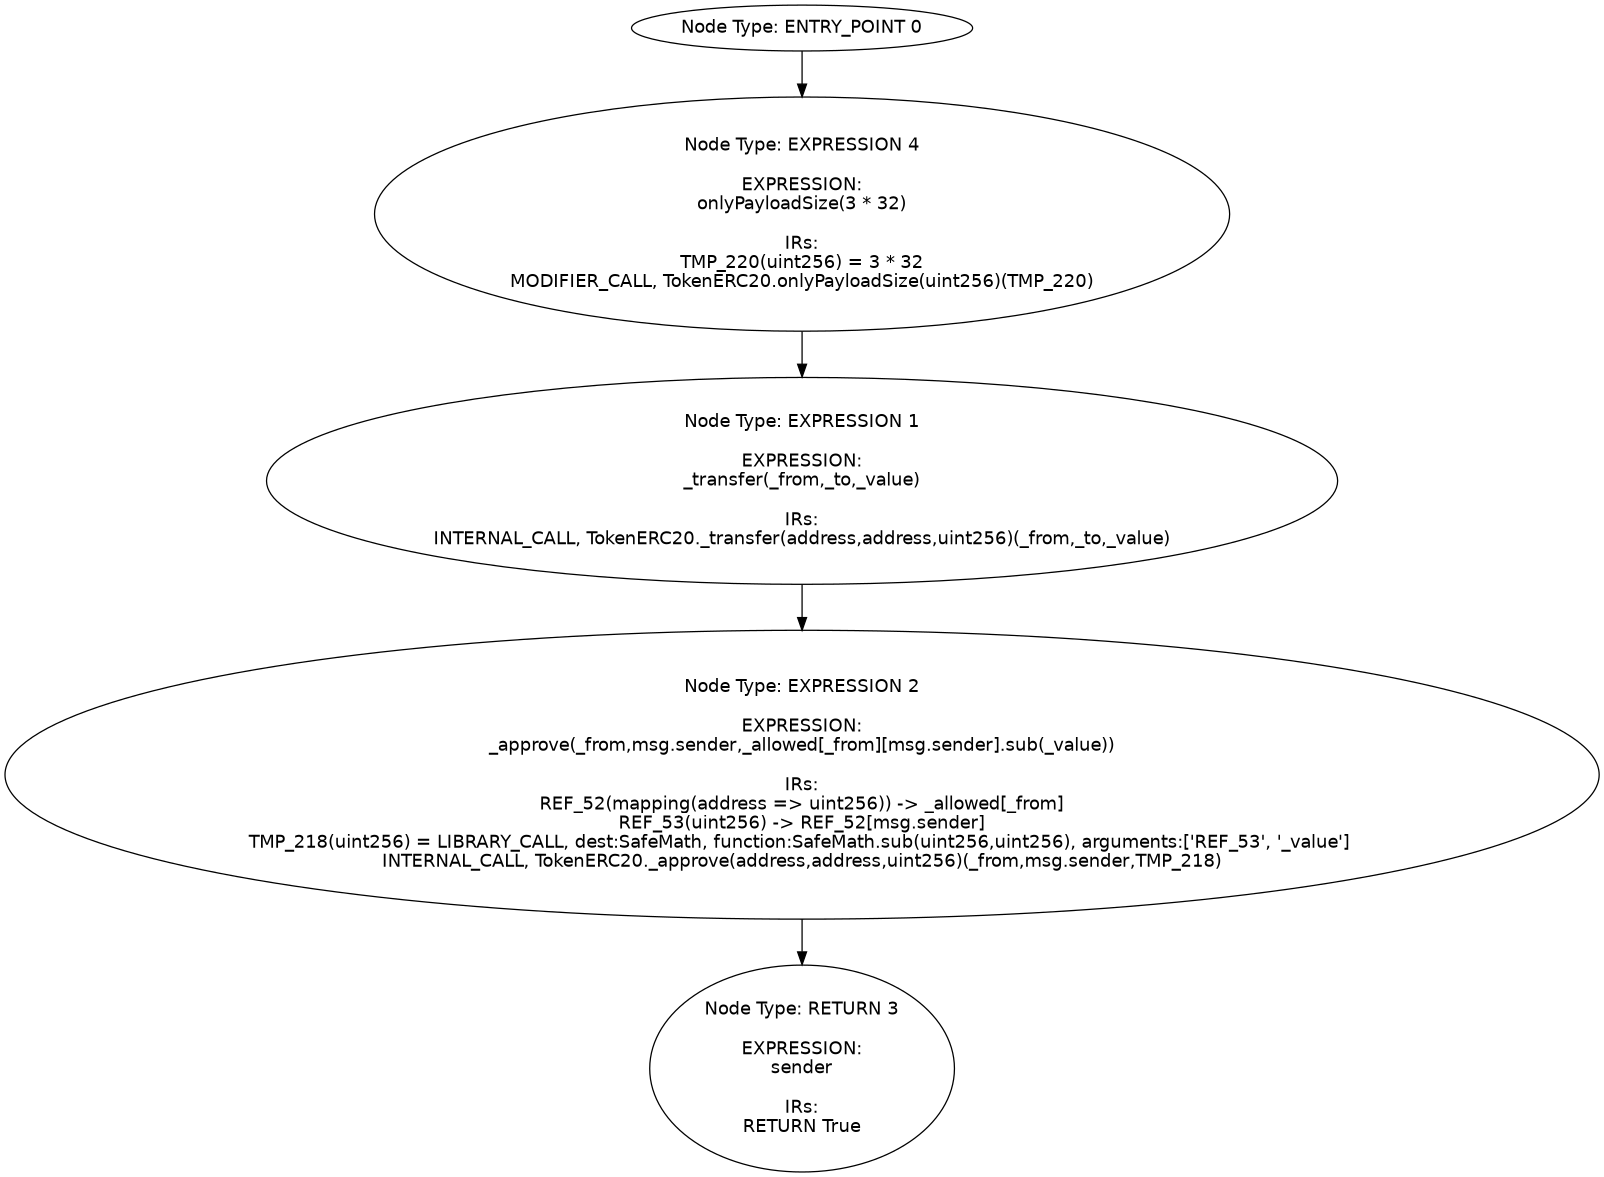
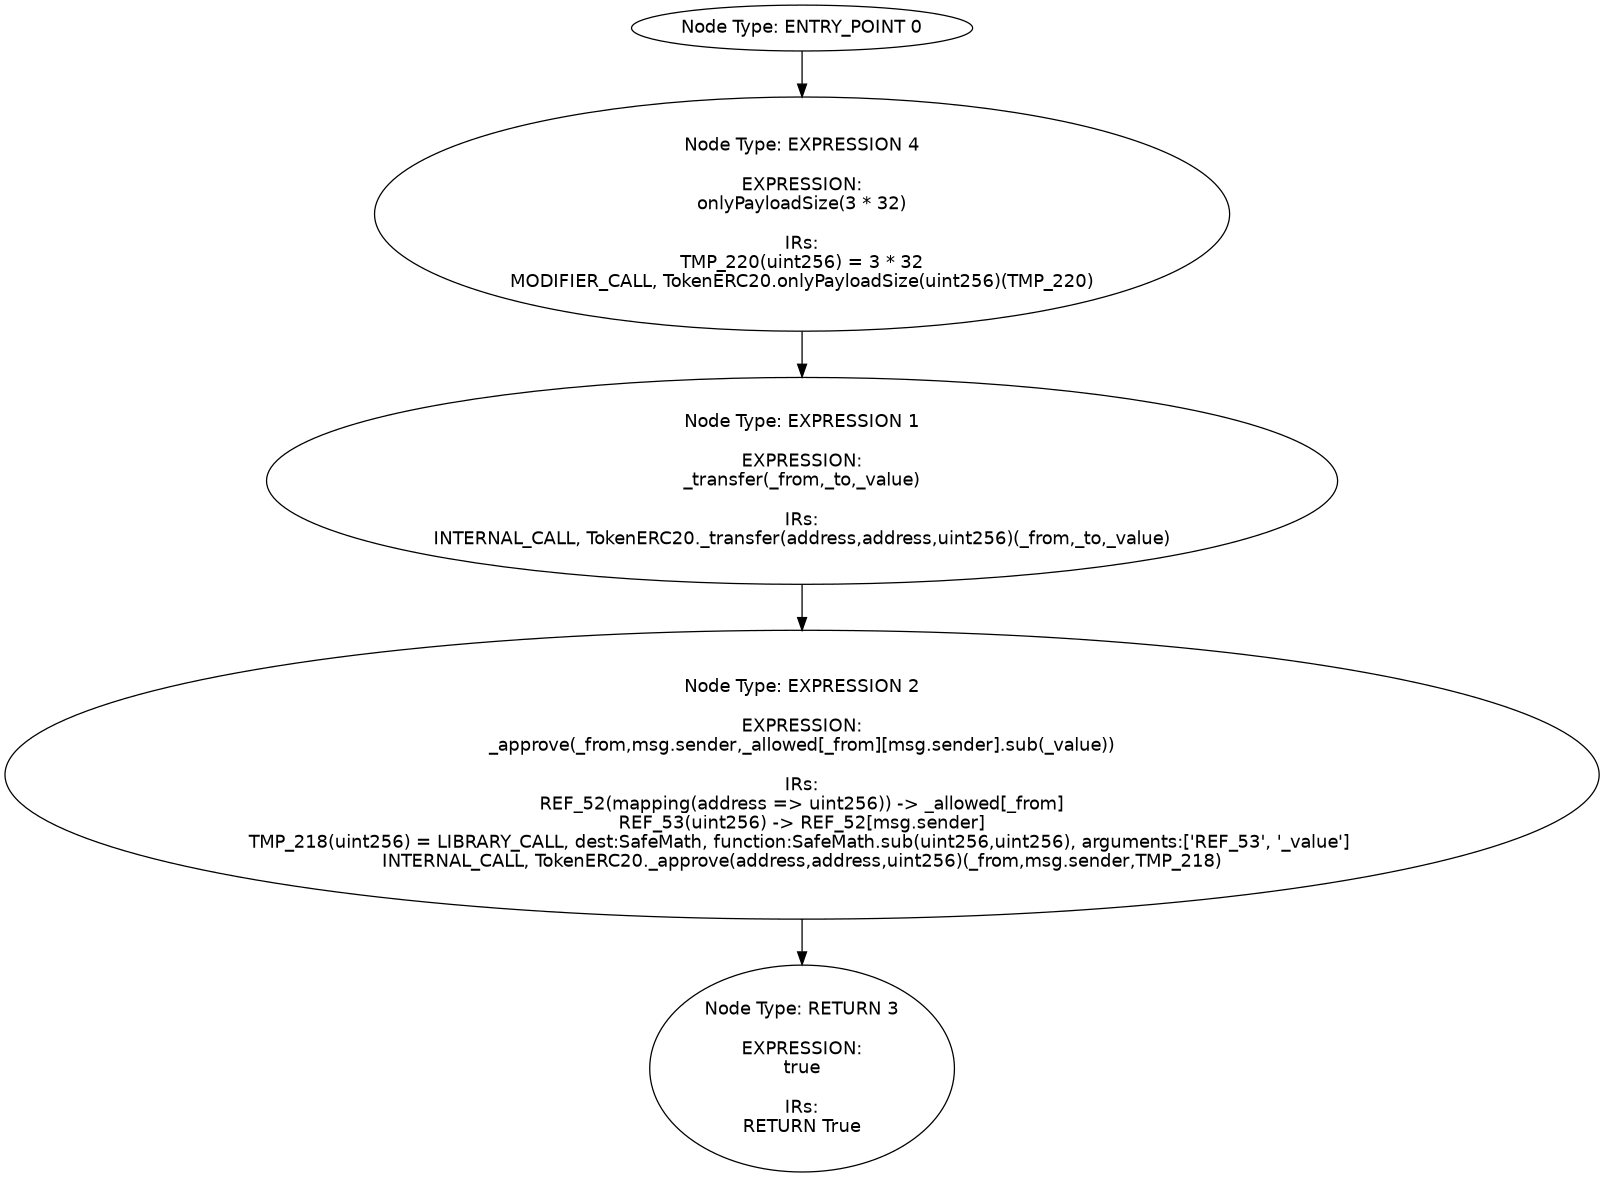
  digraph {
    fontname="DejaVu Sans"
    node [fontname="DejaVu Sans"]
    edge [fontname="DejaVu Sans"]
    n1 [label="Node Type: ENTRY_POINT 0\n"]
    n2 [label="Node Type: EXPRESSION 4\n\nEXPRESSION:\nonlyPayloadSize(3 * 32)\n\nIRs:\nTMP_220(uint256) = 3 * 32\nMODIFIER_CALL, TokenERC20.onlyPayloadSize(uint256)(TMP_220)"]
    n3 [label="Node Type: EXPRESSION 1\n\nEXPRESSION:\n_transfer(_from,_to,_value)\n\nIRs:\nINTERNAL_CALL, TokenERC20._transfer(address,address,uint256)(_from,_to,_value)"]
    n4 [label="Node Type: EXPRESSION 2\n\nEXPRESSION:\n_approve(_from,msg.sender,_allowed[_from][msg.sender].sub(_value))\n\nIRs:\nREF_52(mapping(address => uint256)) -> _allowed[_from]\nREF_53(uint256) -> REF_52[msg.sender]\nTMP_218(uint256) = LIBRARY_CALL, dest:SafeMath, function:SafeMath.sub(uint256,uint256), arguments:['REF_53', '_value'] \nINTERNAL_CALL, TokenERC20._approve(address,address,uint256)(_from,msg.sender,TMP_218)"]
-   n5 [label="Node Type: RETURN 3\n\nEXPRESSION:\nsender\n\nIRs:\nRETURN True"]
+   n5 [label="Node Type: RETURN 3\n\nEXPRESSION:\ntrue\n\nIRs:\nRETURN True"]
    n1 -> n2
    n2 -> n3
    n3 -> n4
    n4 -> n5
  }
